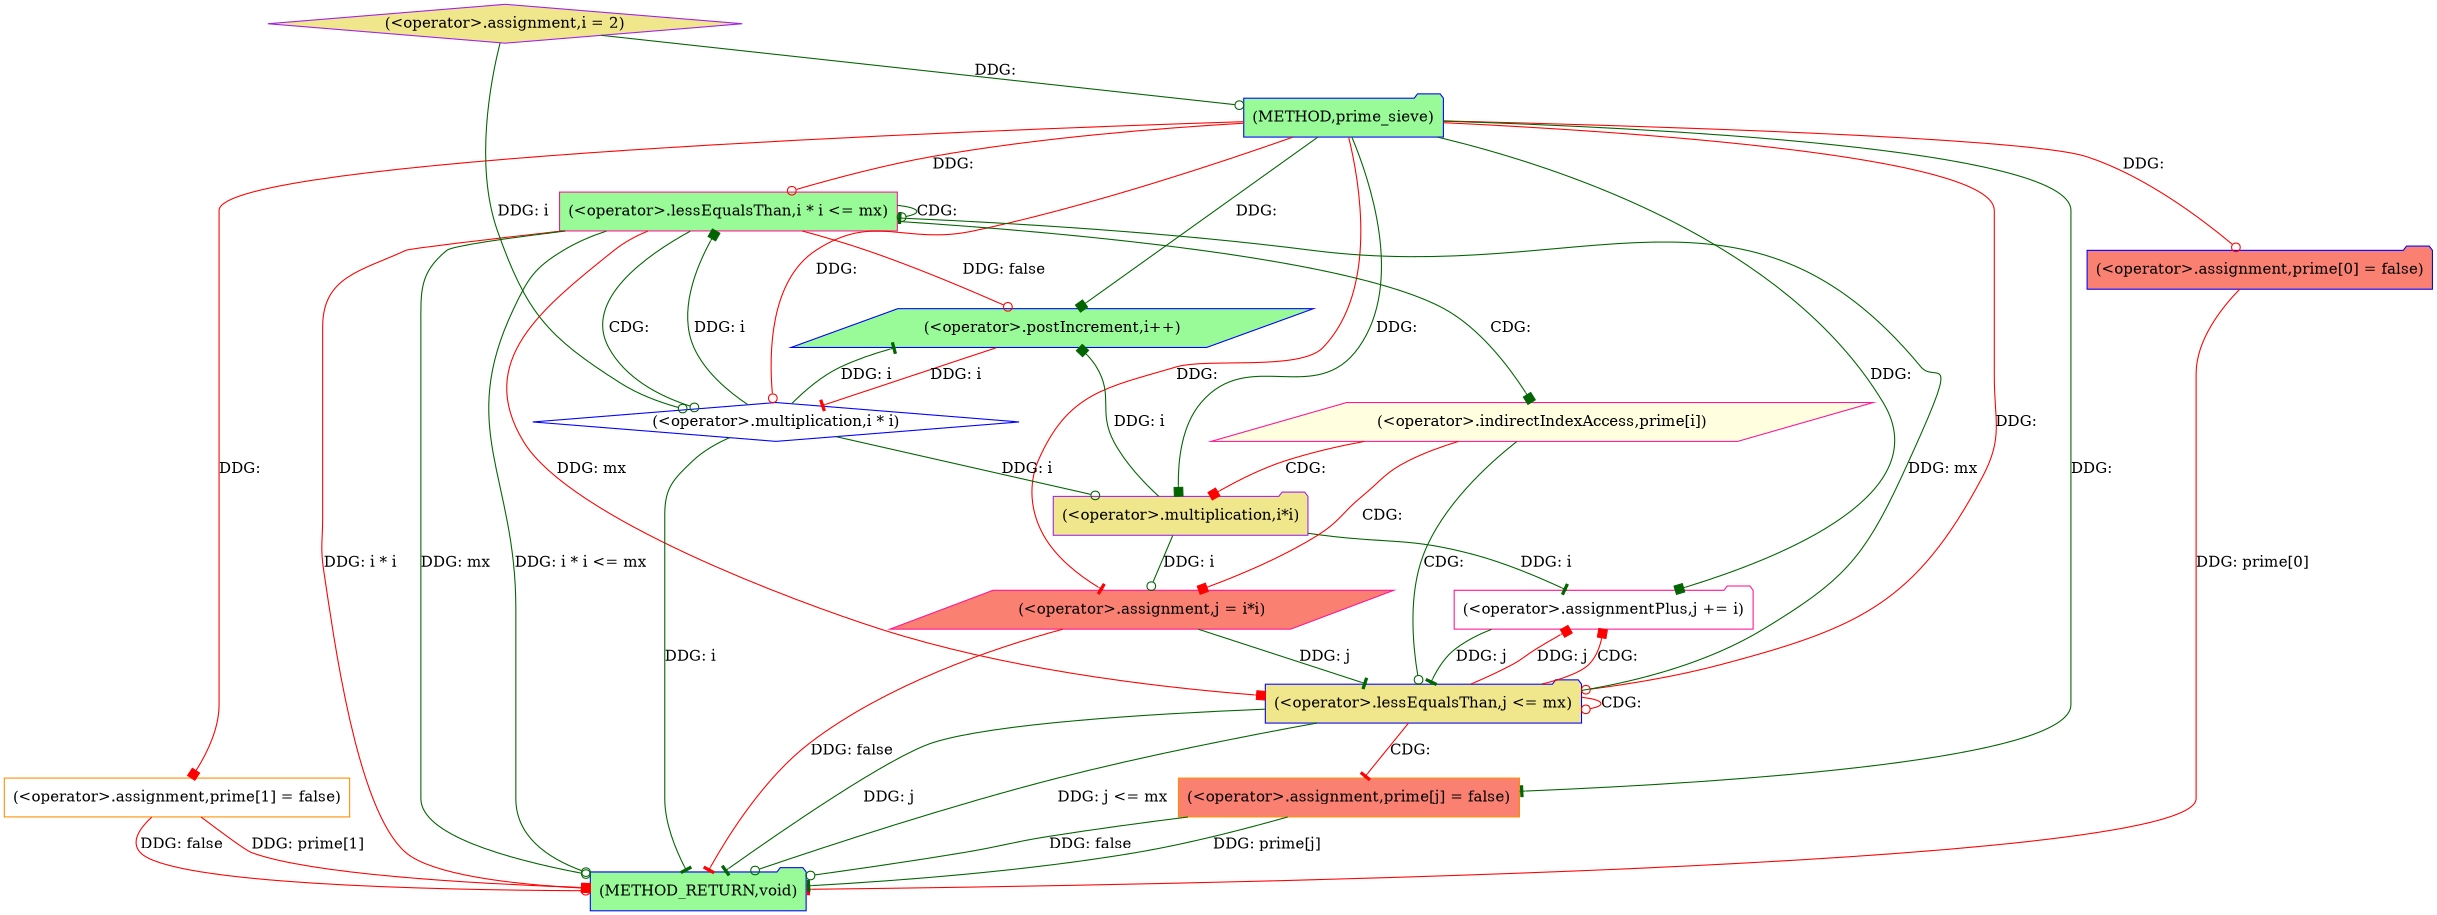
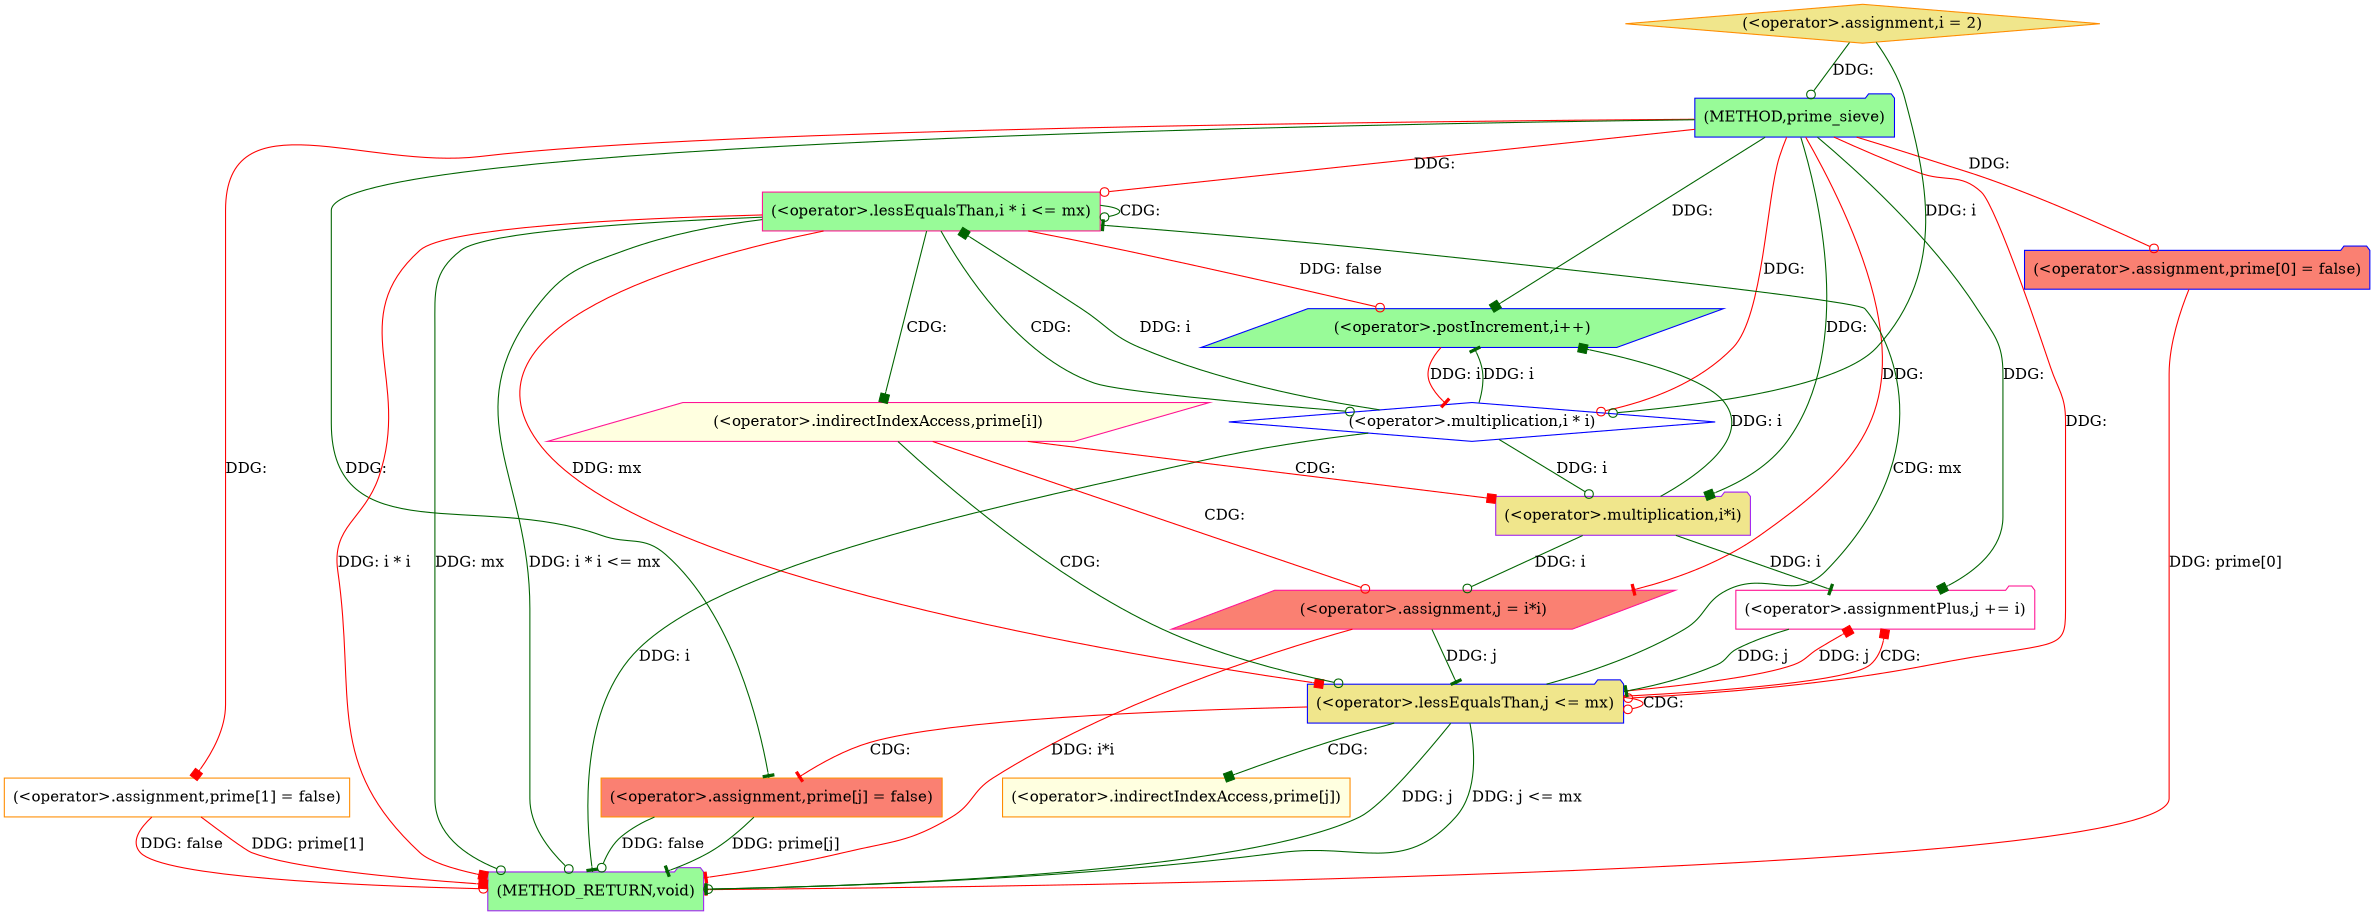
  digraph {
    node [color=blue fillcolor=palegreen shape=folder style=filled]
    edge [arrowhead=odot color=darkgreen]
    n1 [label="(METHOD,prime_sieve)"]
    n2 [fillcolor=salmon label="(<operator>.assignment,prime[0] = false)"]
    n3 [color=darkorange fillcolor=white label="(<operator>.assignment,prime[1] = false)" shape=box]
    n4 [color=deeppink label="(<operator>.lessEqualsThan,i * i <= mx)" shape=box]
    n5 [label="(<operator>.postIncrement,i++)" shape=parallelogram]
    n6 [fillcolor=white label="(<operator>.multiplication,i * i)" shape=diamond]
    n7 [color=deeppink fillcolor=salmon label="(<operator>.assignment,j = i*i)" shape=parallelogram]
    n8 [fillcolor=khaki label="(<operator>.lessEqualsThan,j <= mx)"]
    n9 [color=deeppink fillcolor=white label="(<operator>.assignmentPlus,j += i)"]
    n10 [color=darkorange fillcolor=salmon label="(<operator>.assignment,prime[j] = false)" shape=box]
    n11 [color=purple fillcolor=khaki label="(<operator>.multiplication,i*i)"]
-   n12 [label="(METHOD_RETURN,void)"]
-   n13 [color=purple fillcolor=khaki label="(<operator>.assignment,i = 2)" shape=diamond]
+   n12 [color=purple label="(METHOD_RETURN,void)"]
+   n13 [color=darkorange fillcolor=khaki label="(<operator>.assignment,i = 2)" shape=diamond]
    n14 [color=deeppink fillcolor=lightyellow label="(<operator>.indirectIndexAccess,prime[i])" shape=parallelogram]
+   n15 [color=darkorange fillcolor=lightyellow label="(<operator>.indirectIndexAccess,prime[j])" shape=box]
    n1 -> n2 [color=red label="DDG: "]
    n1 -> n3 [arrowhead=box color=red label="DDG: "]
    n1 -> n4 [color=red label="DDG: "]
    n1 -> n5 [arrowhead=box label="DDG: "]
    n1 -> n6 [color=red label="DDG: "]
    n1 -> n7 [arrowhead=tee color=red label="DDG: "]
    n1 -> n8 [color=red label="DDG: "]
    n1 -> n9 [arrowhead=box label="DDG: "]
    n1 -> n10 [arrowhead=tee label="DDG: "]
    n1 -> n11 [arrowhead=box label="DDG: "]
    n2 -> n12 [arrowhead=tee color=red label="DDG: prime[0]"]
    n3 -> n12 [arrowhead=box color=red label="DDG: prime[1]"]
    n3 -> n12 [color=red label="DDG: false"]
    n4 -> n4 [label="CDG: "]
    n4 -> n5 [color=red label="DDG: false"]
    n4 -> n6 [label="CDG: "]
    n4 -> n8 [arrowhead=box color=red label="DDG: mx"]
    n4 -> n12 [arrowhead=box color=red label="DDG: i * i"]
    n4 -> n12 [label="DDG: mx"]
    n4 -> n12 [label="DDG: i * i <= mx"]
    n4 -> n14 [arrowhead=box label="CDG: "]
    n5 -> n6 [arrowhead=tee color=red label="DDG: i"]
    n6 -> n4 [arrowhead=box label="DDG: i"]
    n6 -> n5 [arrowhead=tee label="DDG: i"]
    n6 -> n11 [label="DDG: i"]
    n6 -> n12 [arrowhead=tee label="DDG: i"]
    n7 -> n8 [arrowhead=tee label="DDG: j"]
-   n7 -> n12 [arrowhead=tee color=red label="DDG: false"]
-   n8 -> n4 [arrowhead=tee label="DDG: mx"]
+   n7 -> n12 [arrowhead=tee color=red label="DDG: i*i"]
+   n8 -> n4 [arrowhead=tee label="CDG: mx"]
    n8 -> n8 [color=red label="CDG: "]
    n8 -> n9 [arrowhead=box color=red label="DDG: j"]
    n8 -> n9 [arrowhead=box color=red label="CDG: "]
    n8 -> n10 [arrowhead=tee color=red label="CDG: "]
    n8 -> n12 [arrowhead=tee label="DDG: j"]
    n8 -> n12 [label="DDG: j <= mx"]
+   n8 -> n15 [arrowhead=box label="CDG: "]
    n9 -> n8 [arrowhead=tee label="DDG: j"]
    n10 -> n12 [arrowhead=tee label="DDG: prime[j]"]
    n10 -> n12 [label="DDG: false"]
    n11 -> n5 [arrowhead=box label="DDG: i"]
    n11 -> n7 [label="DDG: i"]
    n11 -> n9 [arrowhead=tee label="DDG: i"]
    n13 -> n1 [label="DDG: "]
    n13 -> n6 [label="DDG: i"]
-   n14 -> n7 [arrowhead=box color=red label="CDG: "]
+   n14 -> n7 [color=red label="CDG: "]
    n14 -> n8 [label="CDG: "]
    n14 -> n11 [arrowhead=box color=red label="CDG: "]
  }
